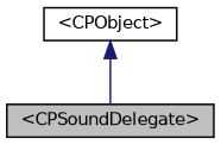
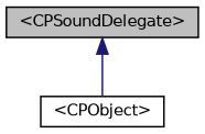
  digraph {
    node [color=black fontname=Helvetica fontsize=10 shape=record style=filled]
    n1 [fillcolor=grey75 fontcolor=black height=0.2 label="\<CPSoundDelegate\>" width=0.4]
    n2 [fillcolor=white height=0.2 label="\<CPObject\>" width=0.4]
-   n2 -> n1 [color=midnightblue dir=back fontname=Helvetica fontsize=10 labelfontname=Helvetica labelfontsize=10 style=solid]
+   n1 -> n2 [color=midnightblue dir=back fontname=Helvetica fontsize=10 labelfontname=Helvetica labelfontsize=10 style=solid]
  }
